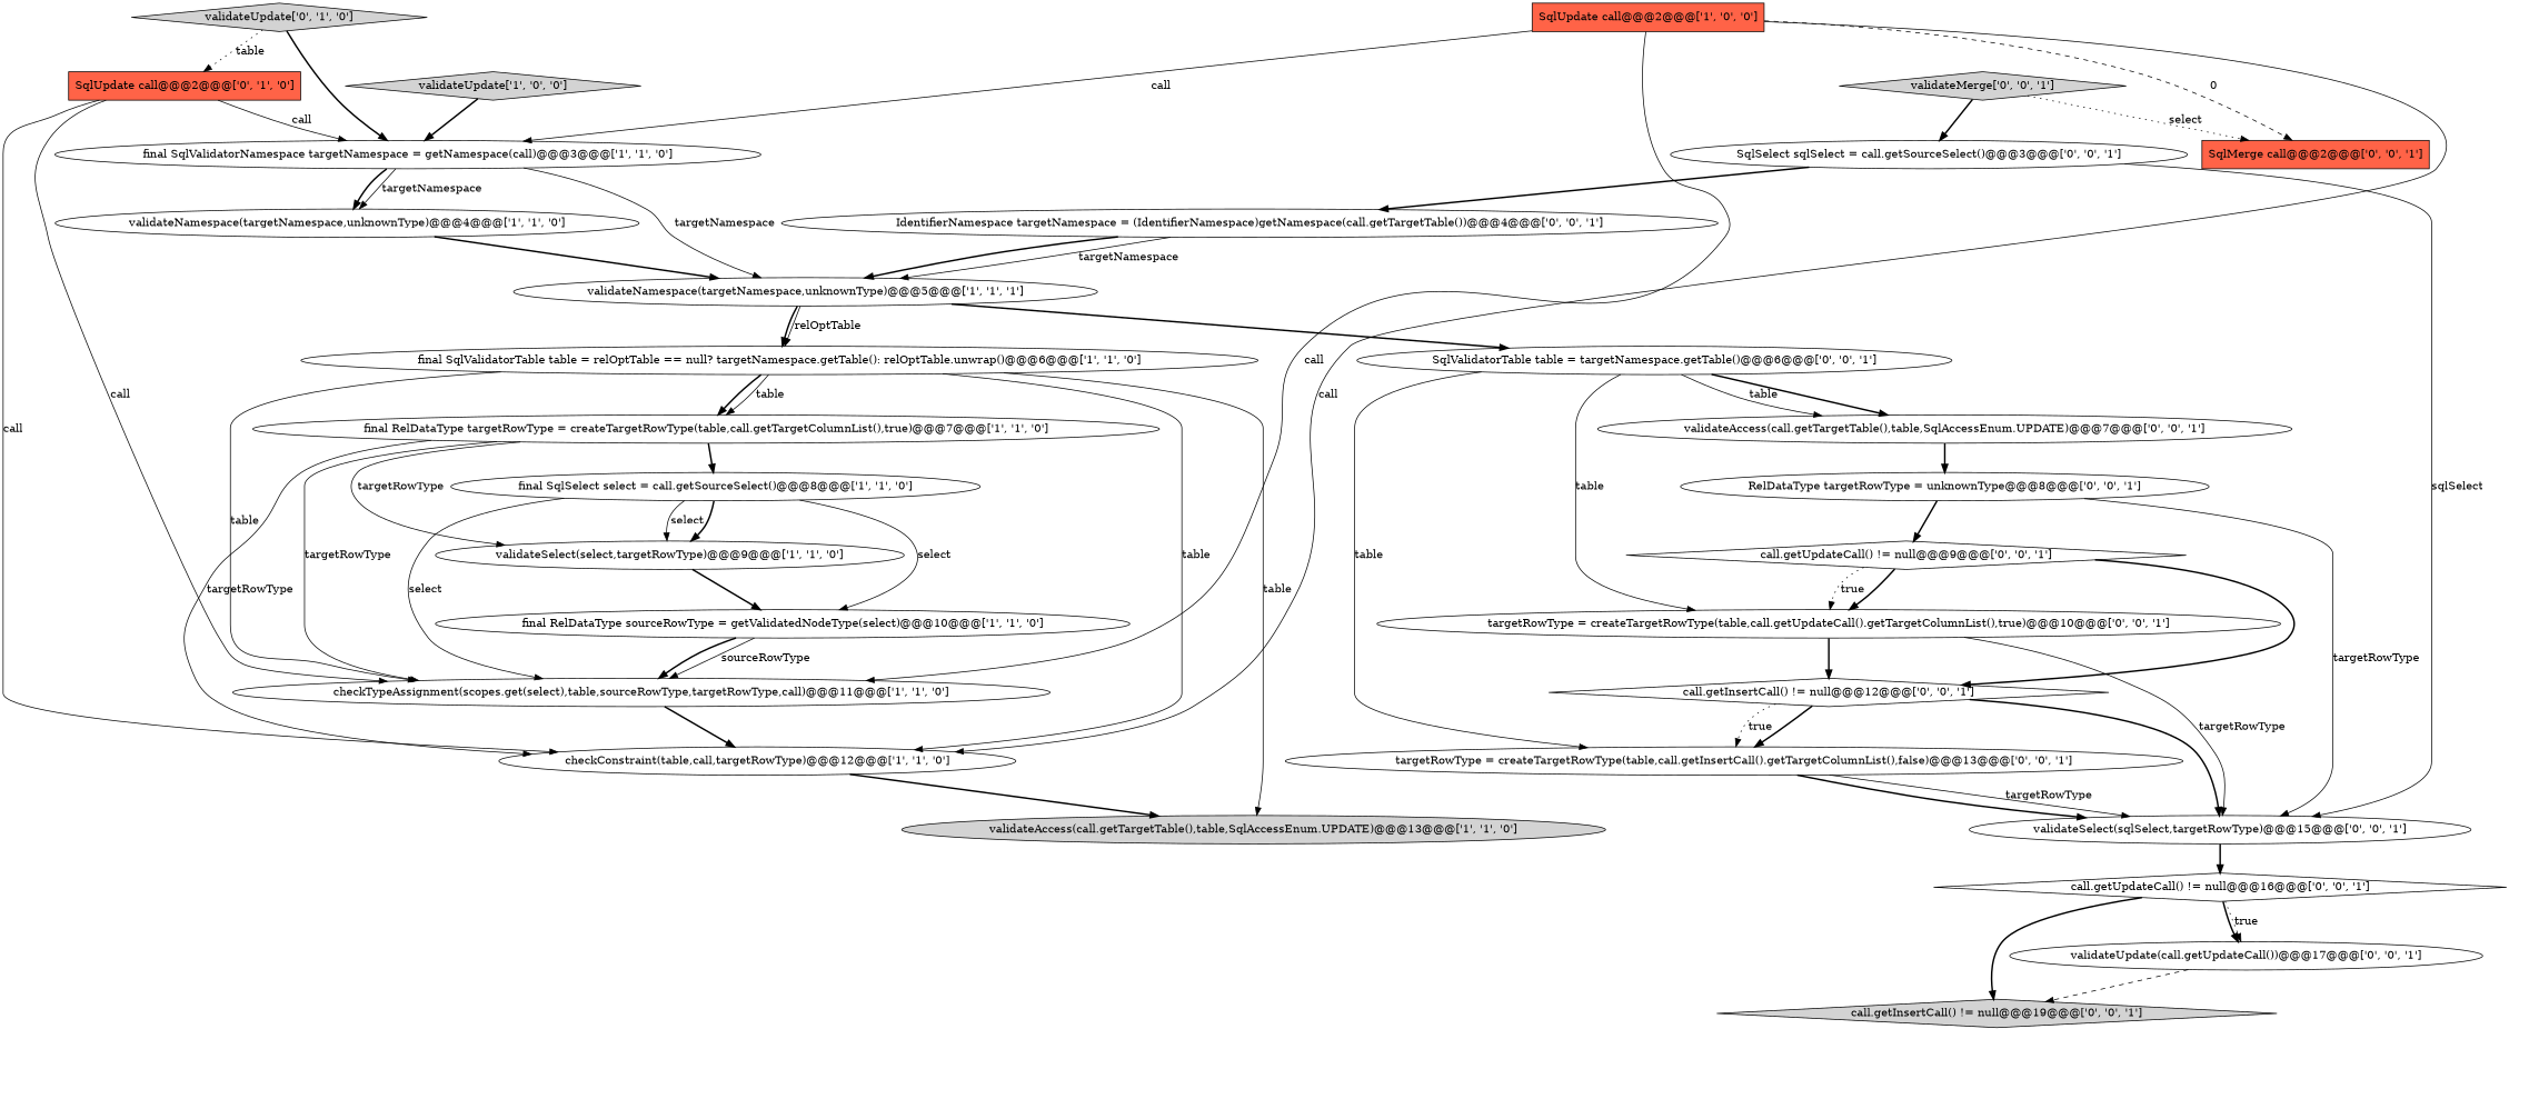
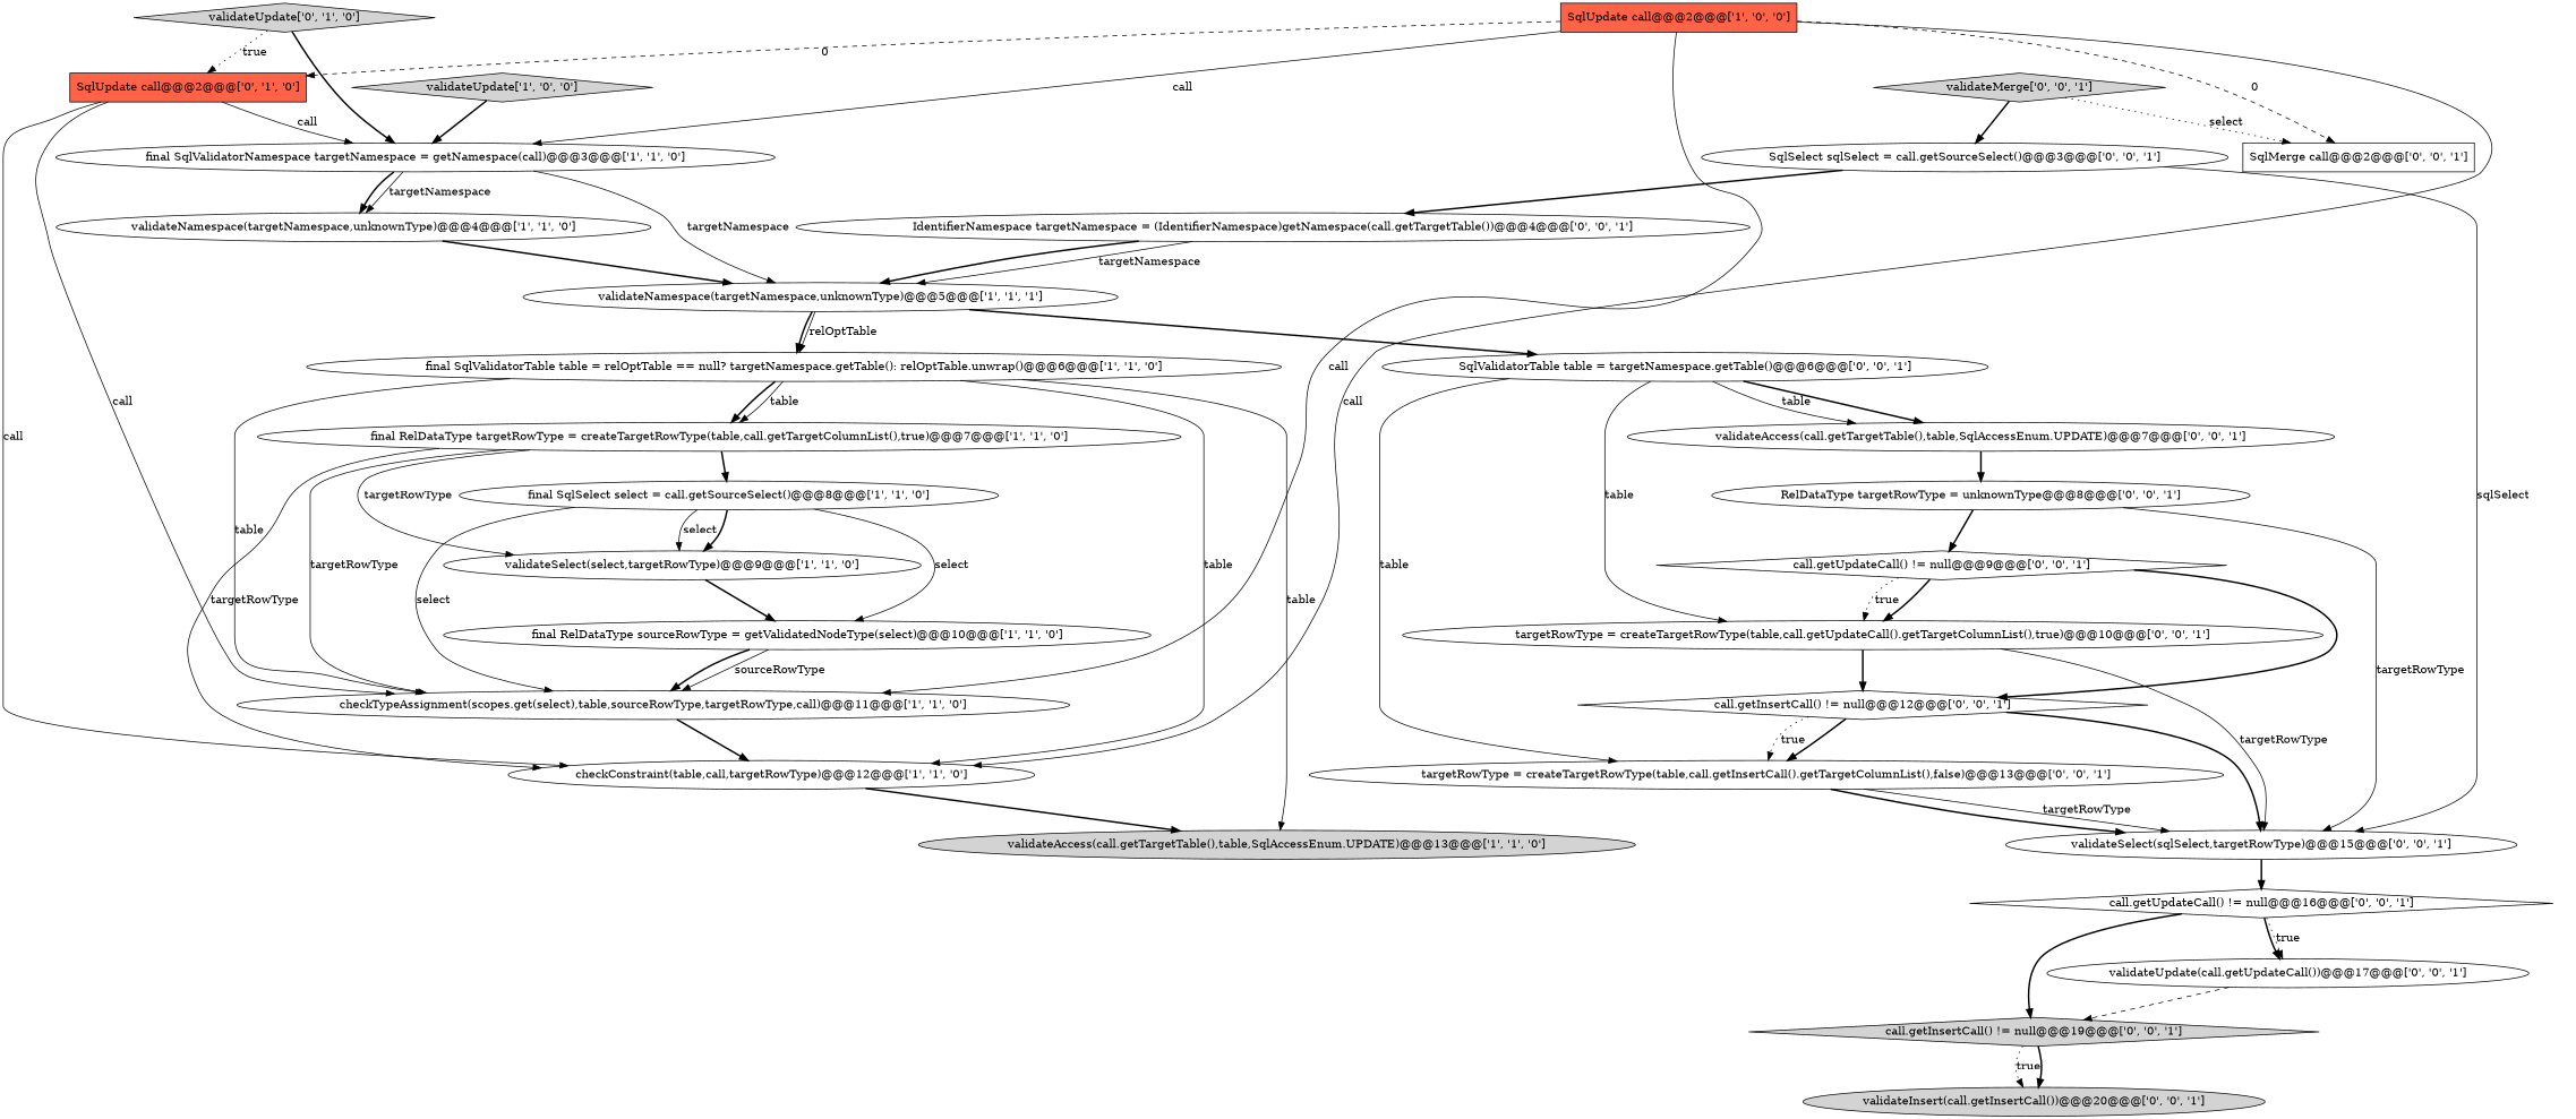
  digraph {
    node [fillcolor=white shape=ellipse style=filled]
    edge [style=bold]
    n1 [label="validateAccess(call.getTargetTable(),table,SqlAccessEnum.UPDATE)@@@7@@@['0', '0', '1']"]
    n2 [label="RelDataType targetRowType = unknownType@@@8@@@['0', '0', '1']"]
    n3 [label="validateSelect(sqlSelect,targetRowType)@@@15@@@['0', '0', '1']"]
    n4 [label="call.getUpdateCall() != null@@@9@@@['0', '0', '1']" shape=diamond]
    n5 [label="call.getInsertCall() != null@@@12@@@['0', '0', '1']" shape=diamond]
    n6 [label="targetRowType = createTargetRowType(table,call.getInsertCall().getTargetColumnList(),false)@@@13@@@['0', '0', '1']"]
    n7 [label="call.getUpdateCall() != null@@@16@@@['0', '0', '1']" shape=diamond]
    n8 [label="validateNamespace(targetNamespace,unknownType)@@@4@@@['1', '1', '0']"]
    n9 [label="validateNamespace(targetNamespace,unknownType)@@@5@@@['1', '1', '1']"]
    n10 [label="final SqlValidatorTable table = relOptTable == null? targetNamespace.getTable(): relOptTable.unwrap()@@@6@@@['1', '1', '0']"]
    n11 [label="SqlValidatorTable table = targetNamespace.getTable()@@@6@@@['0', '0', '1']"]
    n12 [label="final SqlSelect select = call.getSourceSelect()@@@8@@@['1', '1', '0']"]
    n13 [label="checkTypeAssignment(scopes.get(select),table,sourceRowType,targetRowType,call)@@@11@@@['1', '1', '0']"]
    n14 [label="final RelDataType sourceRowType = getValidatedNodeType(select)@@@10@@@['1', '1', '0']"]
    n15 [label="validateSelect(select,targetRowType)@@@9@@@['1', '1', '0']"]
    n16 [label="checkConstraint(table,call,targetRowType)@@@12@@@['1', '1', '0']"]
    n17 [label="final RelDataType targetRowType = createTargetRowType(table,call.getTargetColumnList(),true)@@@7@@@['1', '1', '0']"]
    n18 [fillcolor=lightgray label="validateAccess(call.getTargetTable(),table,SqlAccessEnum.UPDATE)@@@13@@@['1', '1', '0']"]
    n19 [label="IdentifierNamespace targetNamespace = (IdentifierNamespace)getNamespace(call.getTargetTable())@@@4@@@['0', '0', '1']"]
    n20 [label="targetRowType = createTargetRowType(table,call.getUpdateCall().getTargetColumnList(),true)@@@10@@@['0', '0', '1']"]
    n21 [fillcolor=tomato label="SqlUpdate call@@@2@@@['1', '0', '0']" shape=box]
-   n22 [fillcolor=tomato label="SqlMerge call@@@2@@@['0', '0', '1']" shape=box]
+   n22 [label="SqlMerge call@@@2@@@['0', '0', '1']" shape=box]
    n23 [fillcolor=tomato label="SqlUpdate call@@@2@@@['0', '1', '0']" shape=box]
    n24 [label="final SqlValidatorNamespace targetNamespace = getNamespace(call)@@@3@@@['1', '1', '0']"]
    n25 [fillcolor=lightgray label="validateMerge['0', '0', '1']" shape=diamond]
    n26 [label="SqlSelect sqlSelect = call.getSourceSelect()@@@3@@@['0', '0', '1']"]
    n27 [fillcolor=lightgray label="call.getInsertCall() != null@@@19@@@['0', '0', '1']" shape=diamond]
+   n28 [fillcolor=lightgray label="validateInsert(call.getInsertCall())@@@20@@@['0', '0', '1']"]
    n29 [fillcolor=lightgray label="validateUpdate['0', '1', '0']" shape=diamond]
    n30 [label="validateUpdate(call.getUpdateCall())@@@17@@@['0', '0', '1']"]
    n31 [fillcolor=lightgray label="validateUpdate['1', '0', '0']" shape=diamond]
    n1 -> n2
    n2 -> n3 [label=targetRowType style=solid]
    n2 -> n4
    n3 -> n7
    n4 -> n5
    n4 -> n20
    n4 -> n20 [label=true style=dotted]
    n5 -> n3
    n5 -> n6
    n5 -> n6 [label=true style=dotted]
    n6 -> n3 [label=targetRowType style=solid]
    n6 -> n3
    n7 -> n27
    n7 -> n30 [label=true style=dotted]
    n7 -> n30
    n8 -> n9
    n9 -> n10
    n9 -> n10 [label=relOptTable style=solid]
    n9 -> n11
    n10 -> n13 [label=table style=solid]
    n10 -> n16 [label=table style=solid]
    n10 -> n17 [label=table style=solid]
    n10 -> n17
    n10 -> n18 [label=table style=solid]
    n11 -> n1
    n11 -> n1 [label=table style=solid]
    n11 -> n6 [label=table style=solid]
    n11 -> n20 [label=table style=solid]
    n12 -> n13 [label=select style=solid]
    n12 -> n14 [label=select style=solid]
    n12 -> n15 [label=select style=solid]
    n12 -> n15
    n13 -> n16
    n14 -> n13 [label=sourceRowType style=solid]
    n14 -> n13
    n15 -> n14
    n16 -> n18
    n17 -> n12
    n17 -> n13 [label=targetRowType style=solid]
    n17 -> n15 [label=targetRowType style=solid]
    n17 -> n16 [label=targetRowType style=solid]
    n19 -> n9 [label=targetNamespace style=solid]
    n19 -> n9
    n20 -> n3 [label=targetRowType style=solid]
    n20 -> n5
    n21 -> n13 [label=call style=solid]
    n21 -> n16 [label=call style=solid]
    n21 -> n22 [label=0 style=dashed]
+   n21 -> n23 [label=0 style=dashed]
    n21 -> n24 [label=call style=solid]
    n23 -> n13 [label=call style=solid]
    n23 -> n16 [label=call style=solid]
    n23 -> n24 [label=call style=solid]
    n24 -> n8 [label=targetNamespace style=solid]
    n24 -> n8
    n24 -> n9 [label=targetNamespace style=solid]
    n25 -> n22 [label=select style=dotted]
    n25 -> n26
    n26 -> n3 [label=sqlSelect style=solid]
    n26 -> n19
-   n29 -> n23 [label=table style=dotted]
+   n27 -> n28 [label=true style=dotted]
+   n27 -> n28
+   n29 -> n23 [label=true style=dotted]
    n29 -> n24
    n30 -> n27 [style=dashed]
    n31 -> n24
  }
